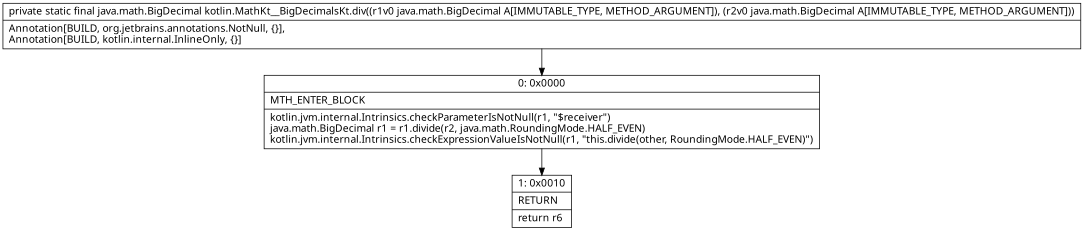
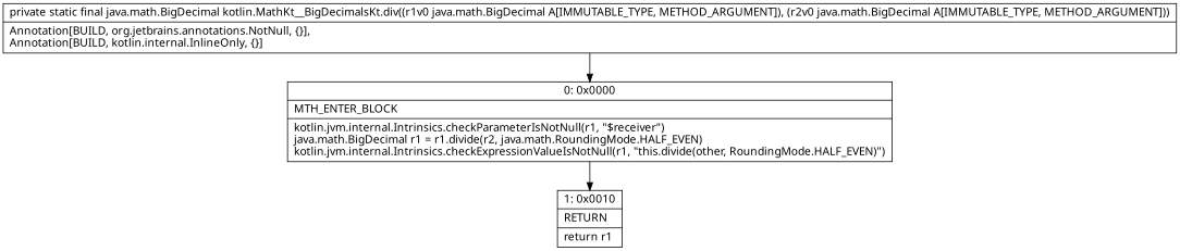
  digraph {
    fontname="Noto Sans"
    node [shape=record fontname="Noto Sans"]
    edge [fontname="Noto Sans"]
    n1 [label="{0\:\ 0x0000|MTH_ENTER_BLOCK\l|kotlin.jvm.internal.Intrinsics.checkParameterIsNotNull(r1, \"$receiver\")\ljava.math.BigDecimal r1 = r1.divide(r2, java.math.RoundingMode.HALF_EVEN)\lkotlin.jvm.internal.Intrinsics.checkExpressionValueIsNotNull(r1, \"this.divide(other, RoundingMode.HALF_EVEN)\")\l}"]
-   n2 [label="{1\:\ 0x0010|RETURN\l|return r6\l}"]
+   n2 [label="{1\:\ 0x0010|RETURN\l|return r1\l}"]
    n3 [label="{private static final java.math.BigDecimal kotlin.MathKt__BigDecimalsKt.div((r1v0 java.math.BigDecimal A[IMMUTABLE_TYPE, METHOD_ARGUMENT]), (r2v0 java.math.BigDecimal A[IMMUTABLE_TYPE, METHOD_ARGUMENT]))  | Annotation[BUILD, org.jetbrains.annotations.NotNull, \{\}], \lAnnotation[BUILD, kotlin.internal.InlineOnly, \{\}]\l}"]
    n1 -> n2
    n3 -> n1
  }
